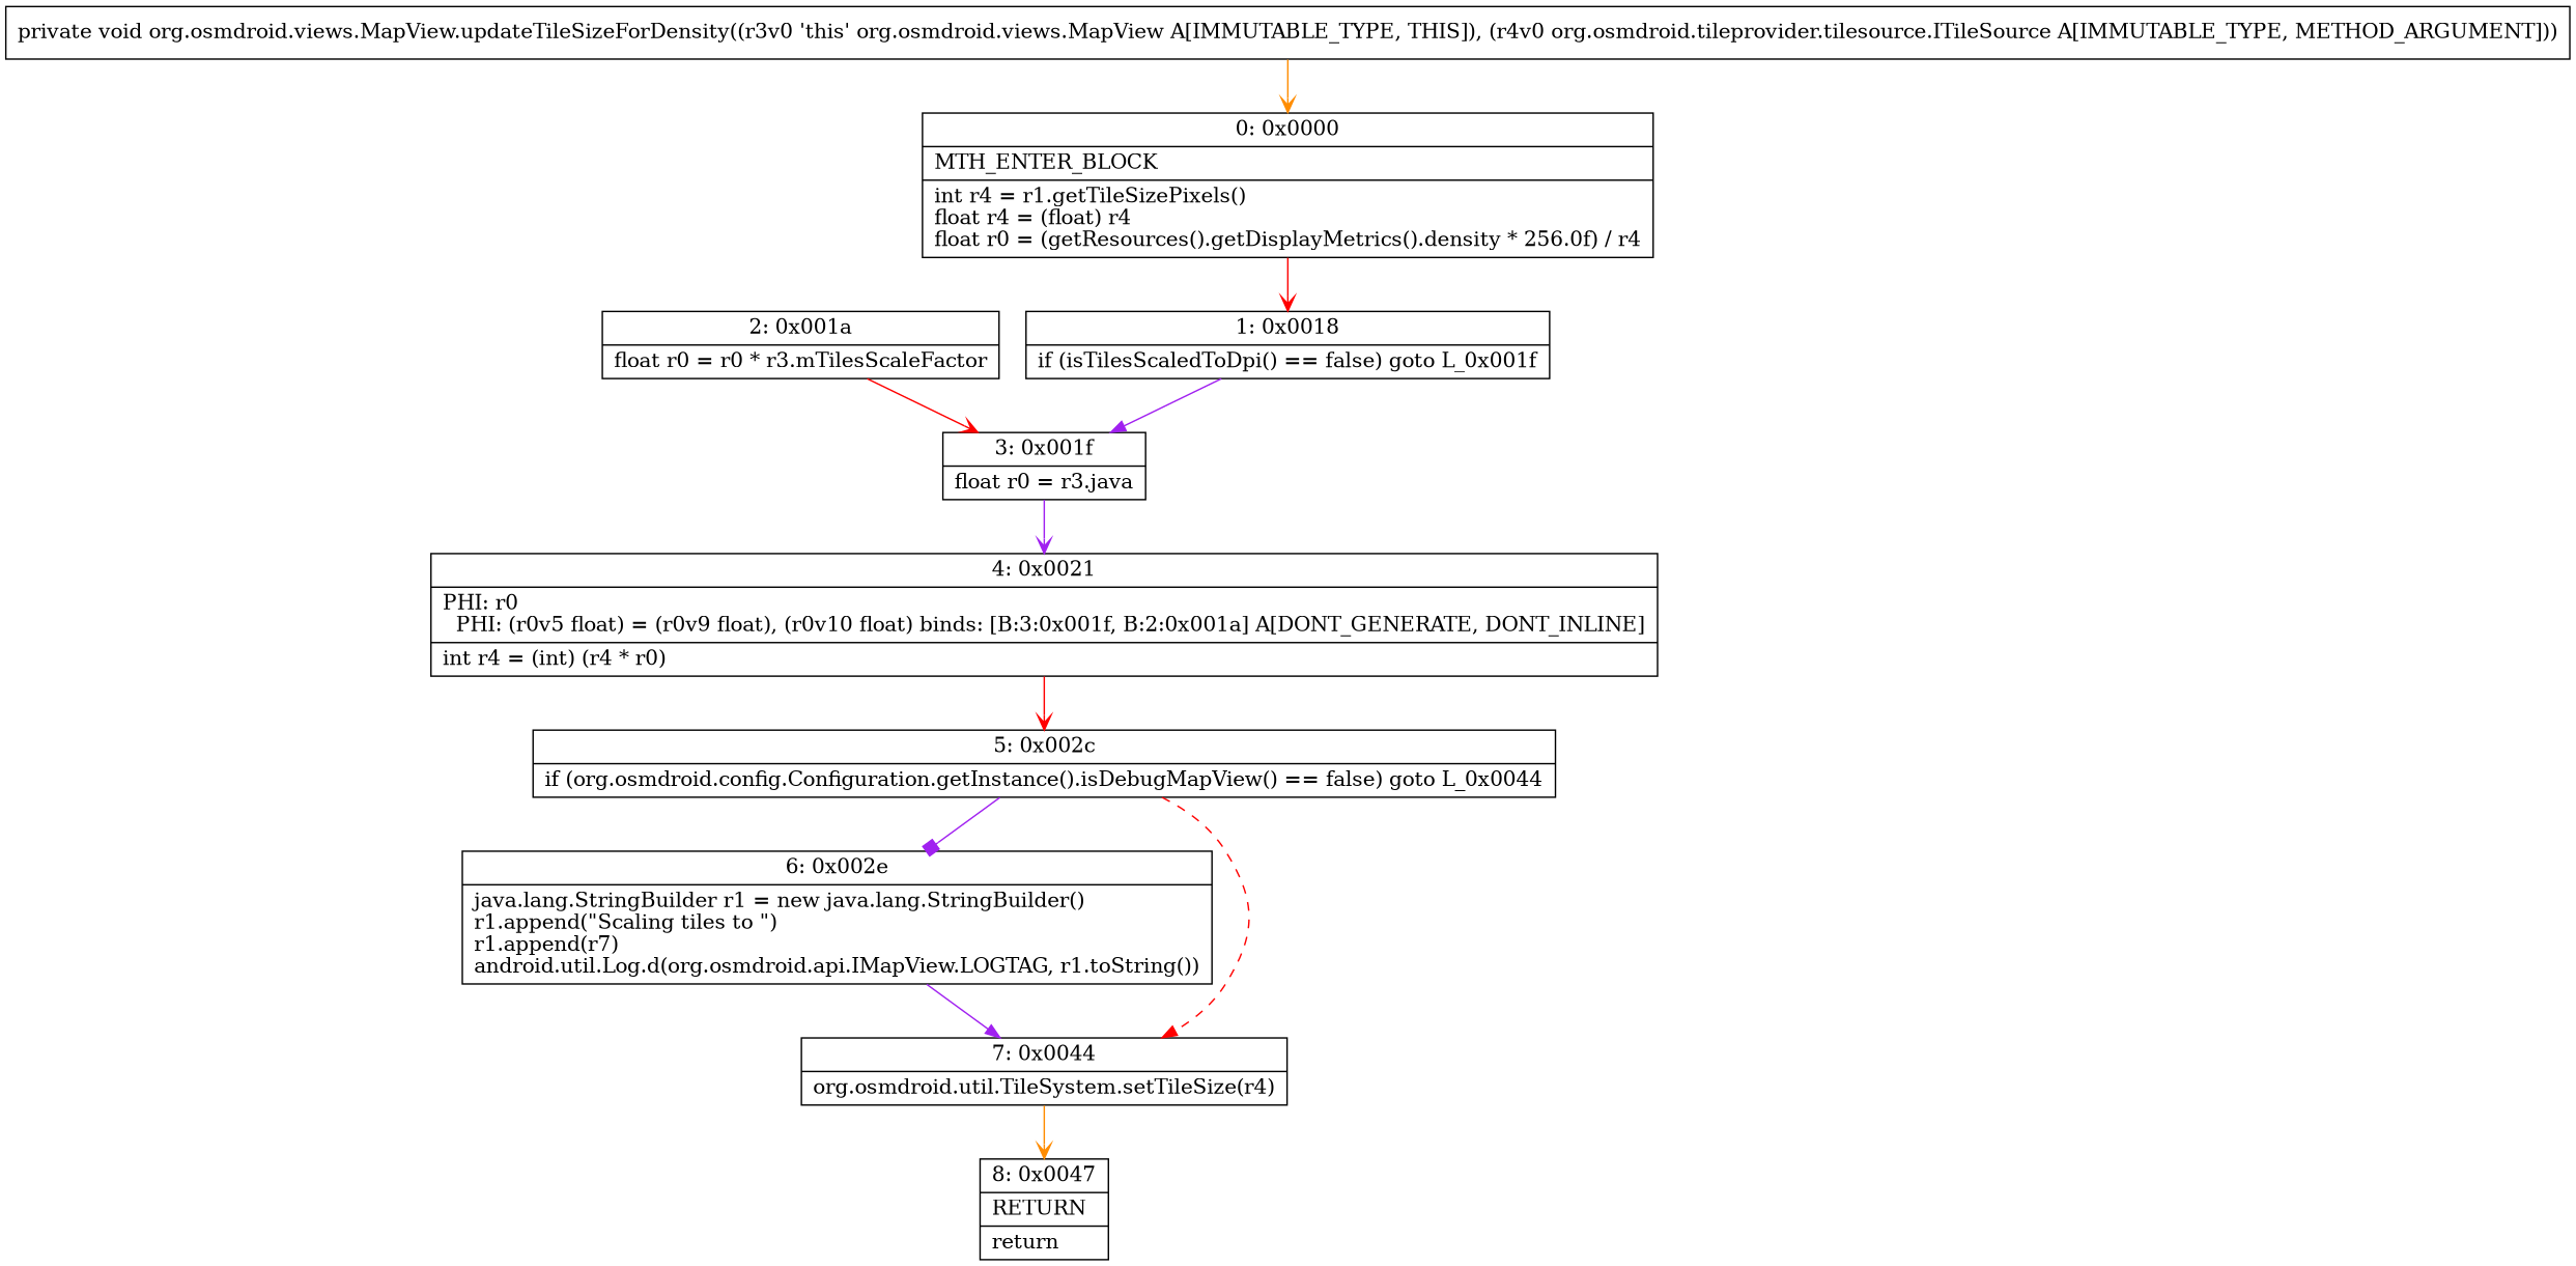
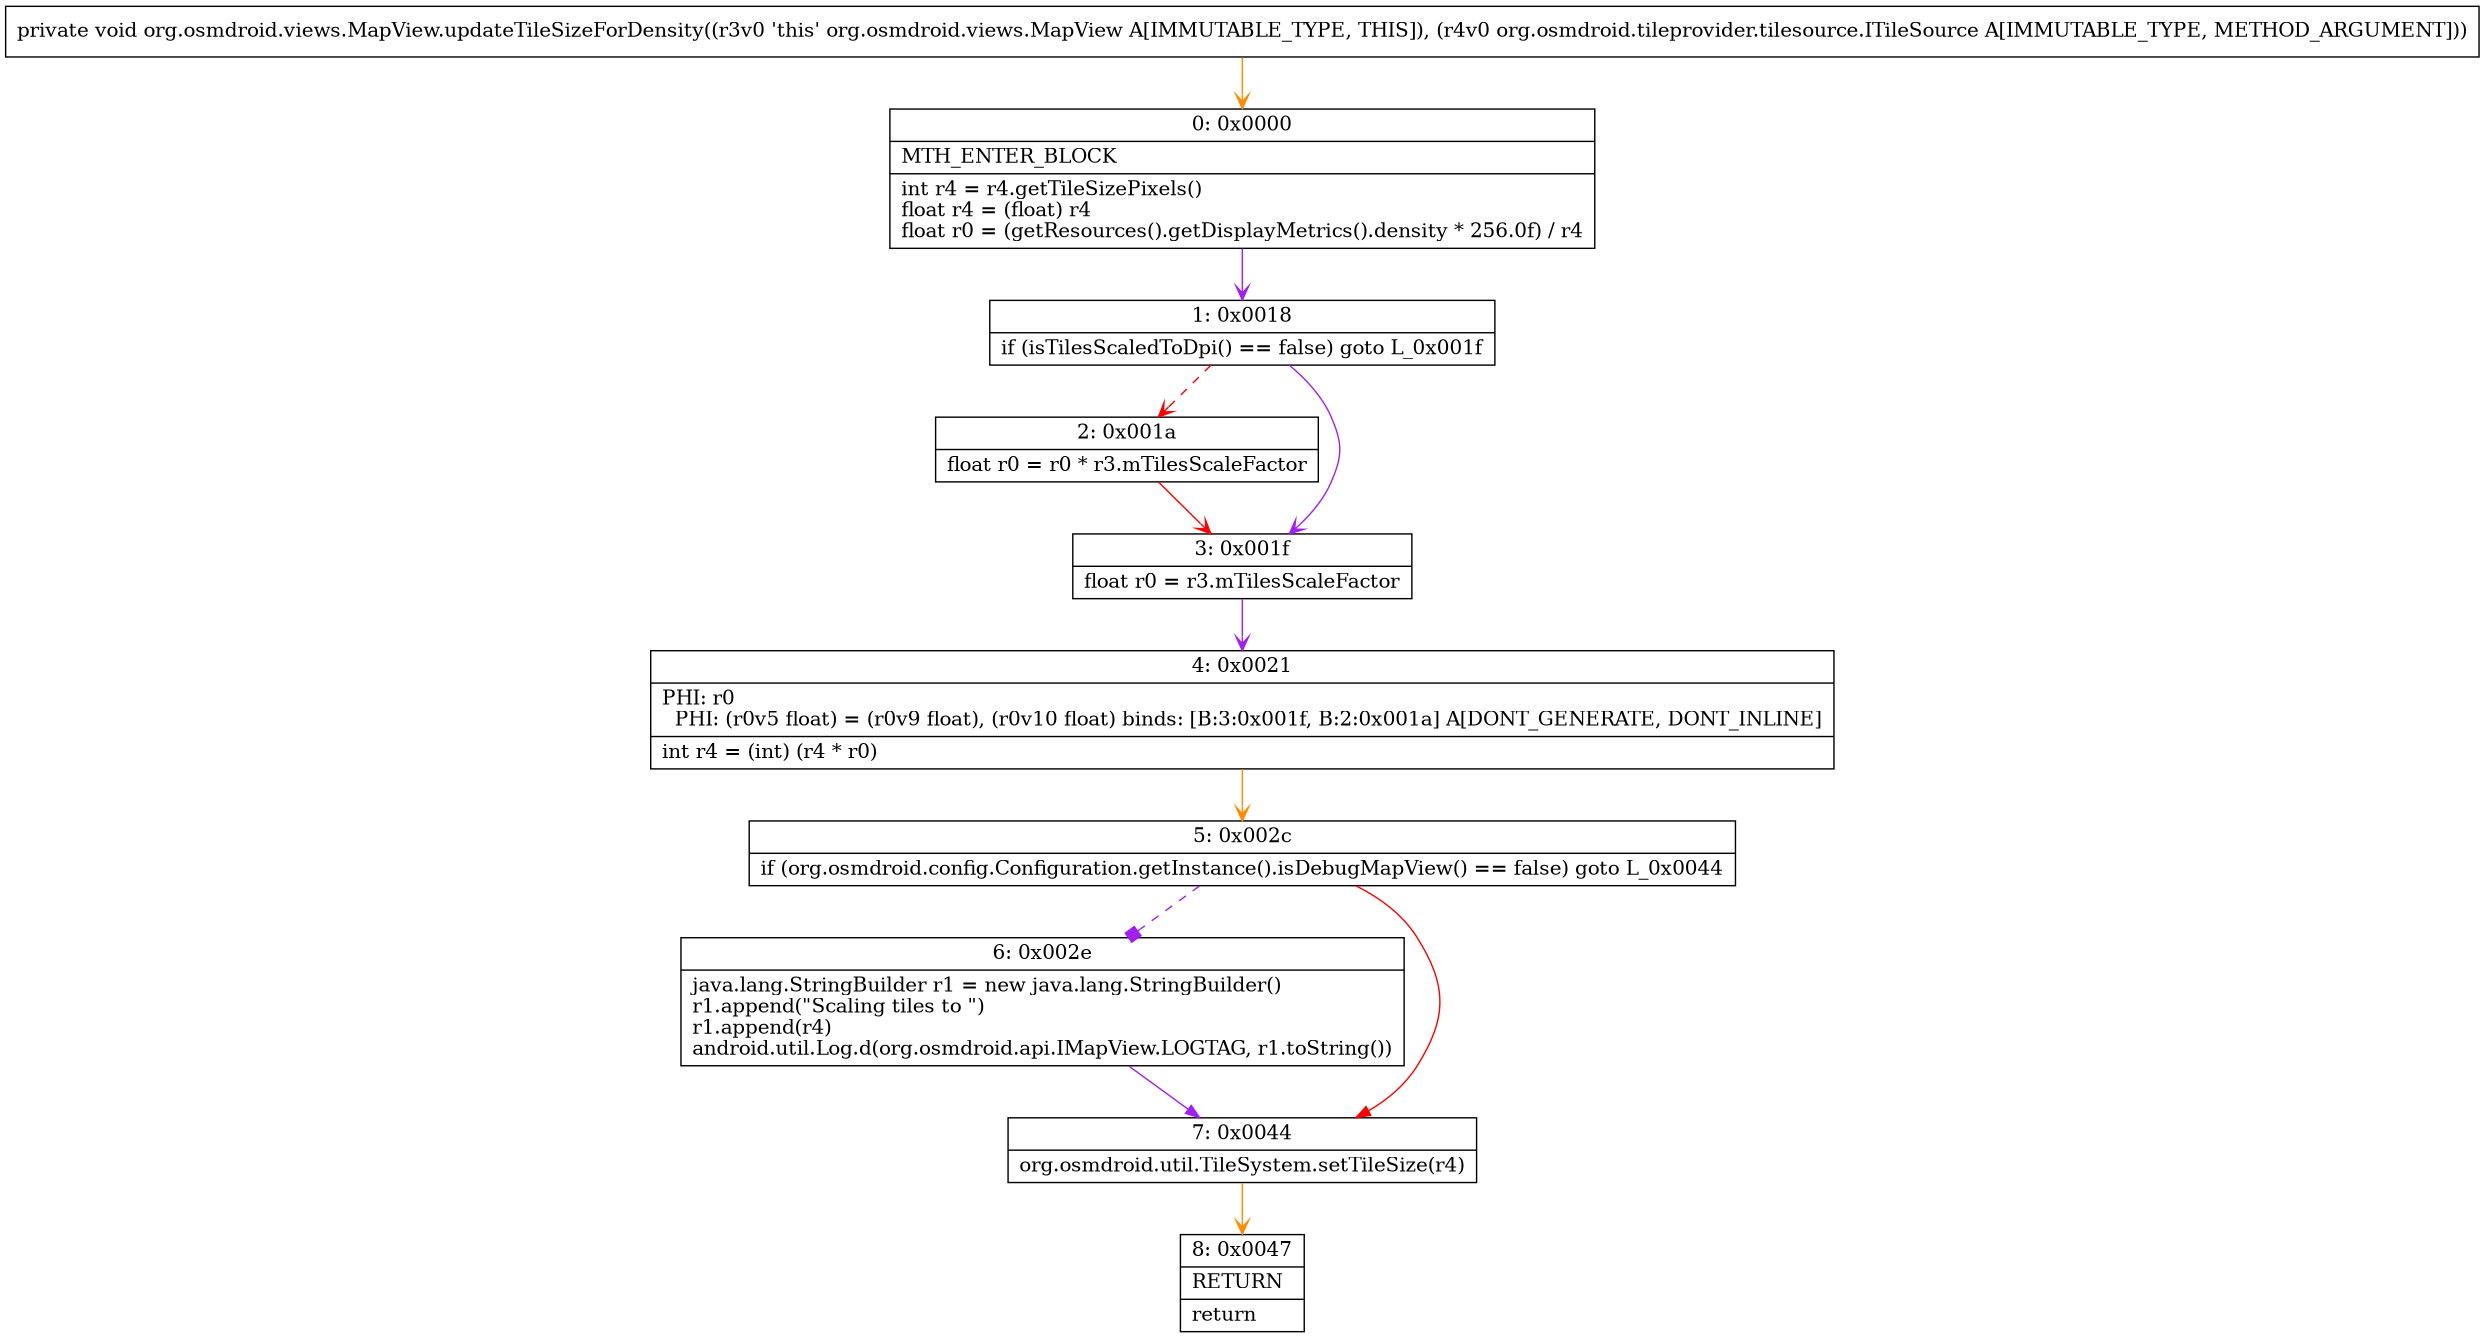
  digraph {
    node [shape=record]
    edge [arrowhead=vee color=purple]
-   n1 [label="{0\:\ 0x0000|MTH_ENTER_BLOCK\l|int r4 = r1.getTileSizePixels()\lfloat r4 = (float) r4\lfloat r0 = (getResources().getDisplayMetrics().density * 256.0f) \/ r4\l}"]
+   n1 [label="{0\:\ 0x0000|MTH_ENTER_BLOCK\l|int r4 = r4.getTileSizePixels()\lfloat r4 = (float) r4\lfloat r0 = (getResources().getDisplayMetrics().density * 256.0f) \/ r4\l}"]
    n2 [label="{1\:\ 0x0018|if (isTilesScaledToDpi() == false) goto L_0x001f\l}"]
    n3 [label="{2\:\ 0x001a|float r0 = r0 * r3.mTilesScaleFactor\l}"]
-   n4 [label="{3\:\ 0x001f|float r0 = r3.java\l}"]
+   n4 [label="{3\:\ 0x001f|float r0 = r3.mTilesScaleFactor\l}"]
    n5 [label="{4\:\ 0x0021|PHI: r0 \l  PHI: (r0v5 float) = (r0v9 float), (r0v10 float) binds: [B:3:0x001f, B:2:0x001a] A[DONT_GENERATE, DONT_INLINE]\l|int r4 = (int) (r4 * r0)\l}"]
    n6 [label="{5\:\ 0x002c|if (org.osmdroid.config.Configuration.getInstance().isDebugMapView() == false) goto L_0x0044\l}"]
-   n7 [label="{6\:\ 0x002e|java.lang.StringBuilder r1 = new java.lang.StringBuilder()\lr1.append(\"Scaling tiles to \")\lr1.append(r7)\landroid.util.Log.d(org.osmdroid.api.IMapView.LOGTAG, r1.toString())\l}"]
+   n7 [label="{6\:\ 0x002e|java.lang.StringBuilder r1 = new java.lang.StringBuilder()\lr1.append(\"Scaling tiles to \")\lr1.append(r4)\landroid.util.Log.d(org.osmdroid.api.IMapView.LOGTAG, r1.toString())\l}"]
    n8 [label="{7\:\ 0x0044|org.osmdroid.util.TileSystem.setTileSize(r4)\l}"]
    n9 [label="{8\:\ 0x0047|RETURN\l|return\l}"]
    n10 [label="{private void org.osmdroid.views.MapView.updateTileSizeForDensity((r3v0 'this' org.osmdroid.views.MapView A[IMMUTABLE_TYPE, THIS]), (r4v0 org.osmdroid.tileprovider.tilesource.ITileSource A[IMMUTABLE_TYPE, METHOD_ARGUMENT])) }"]
-   n1 -> n2 [color=red]
-   n2 -> n4 [arrowhead=normal]
+   n1 -> n2
+   n2 -> n3 [color=red style=dashed]
+   n2 -> n4
    n3 -> n4 [color=red]
    n4 -> n5
-   n5 -> n6 [color=red]
-   n6 -> n7 [arrowhead=box style=solid]
-   n6 -> n8 [arrowhead=normal color=red style=dashed]
+   n5 -> n6 [color=darkorange]
+   n6 -> n7 [arrowhead=box style=dashed]
+   n6 -> n8 [arrowhead=normal color=red]
    n7 -> n8 [arrowhead=normal]
    n8 -> n9 [color=darkorange]
    n10 -> n1 [color=darkorange]
  }
